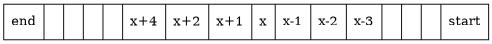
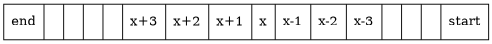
  digraph {
-   n1 [label="end|||||x+4|x+2|x+1|x|x-1|x-2|x-3||||start" shape=record]
+   n1 [label="end|||||x+3|x+2|x+1|x|x-1|x-2|x-3||||start" shape=record]
  }
